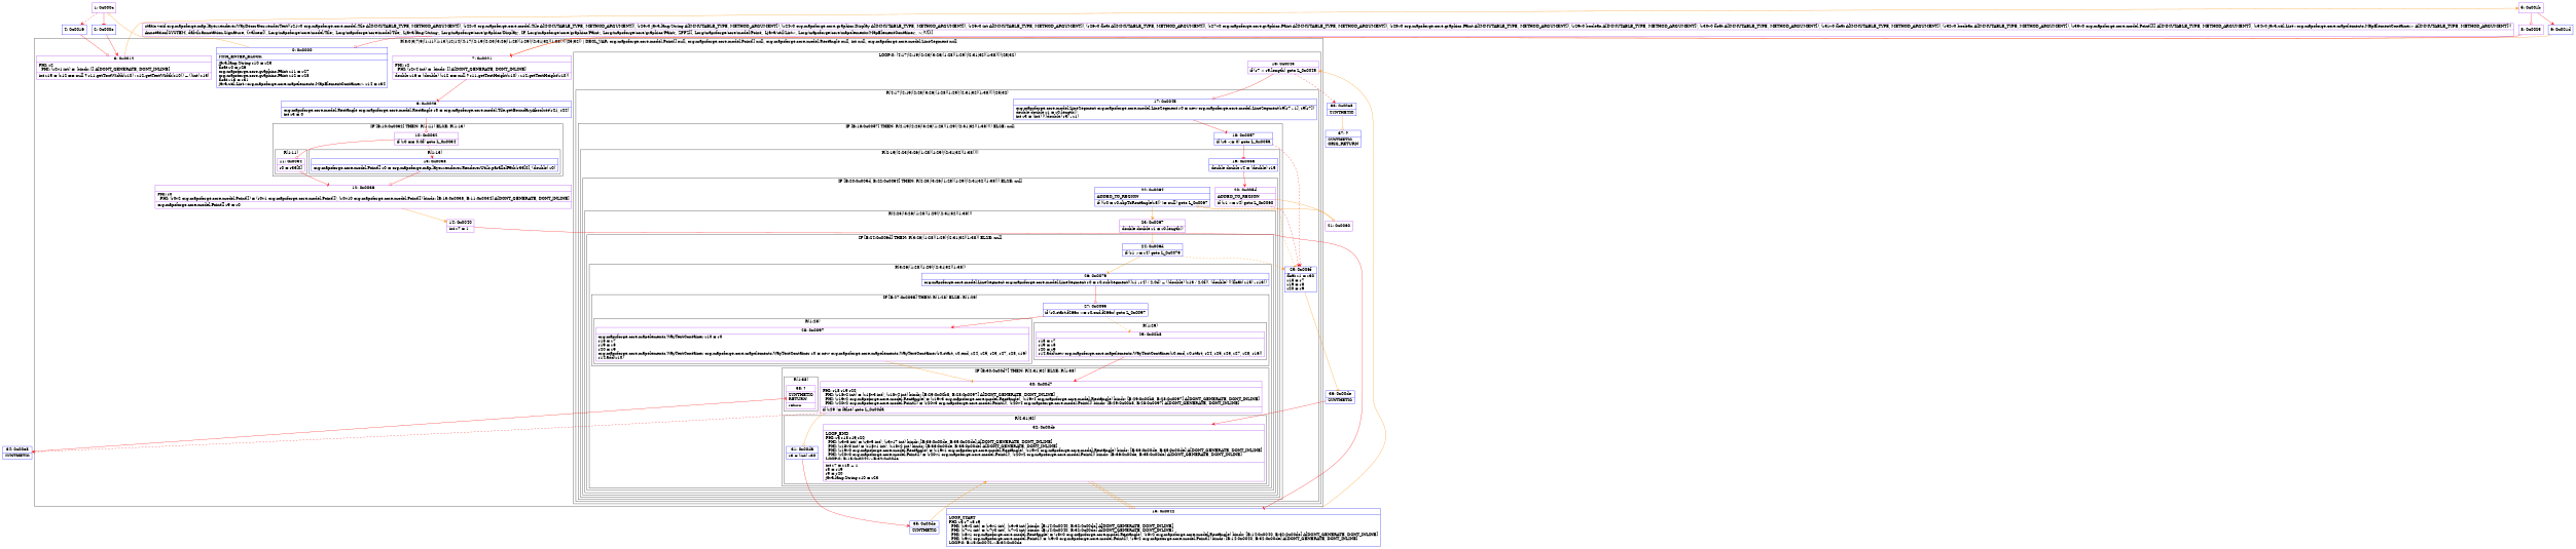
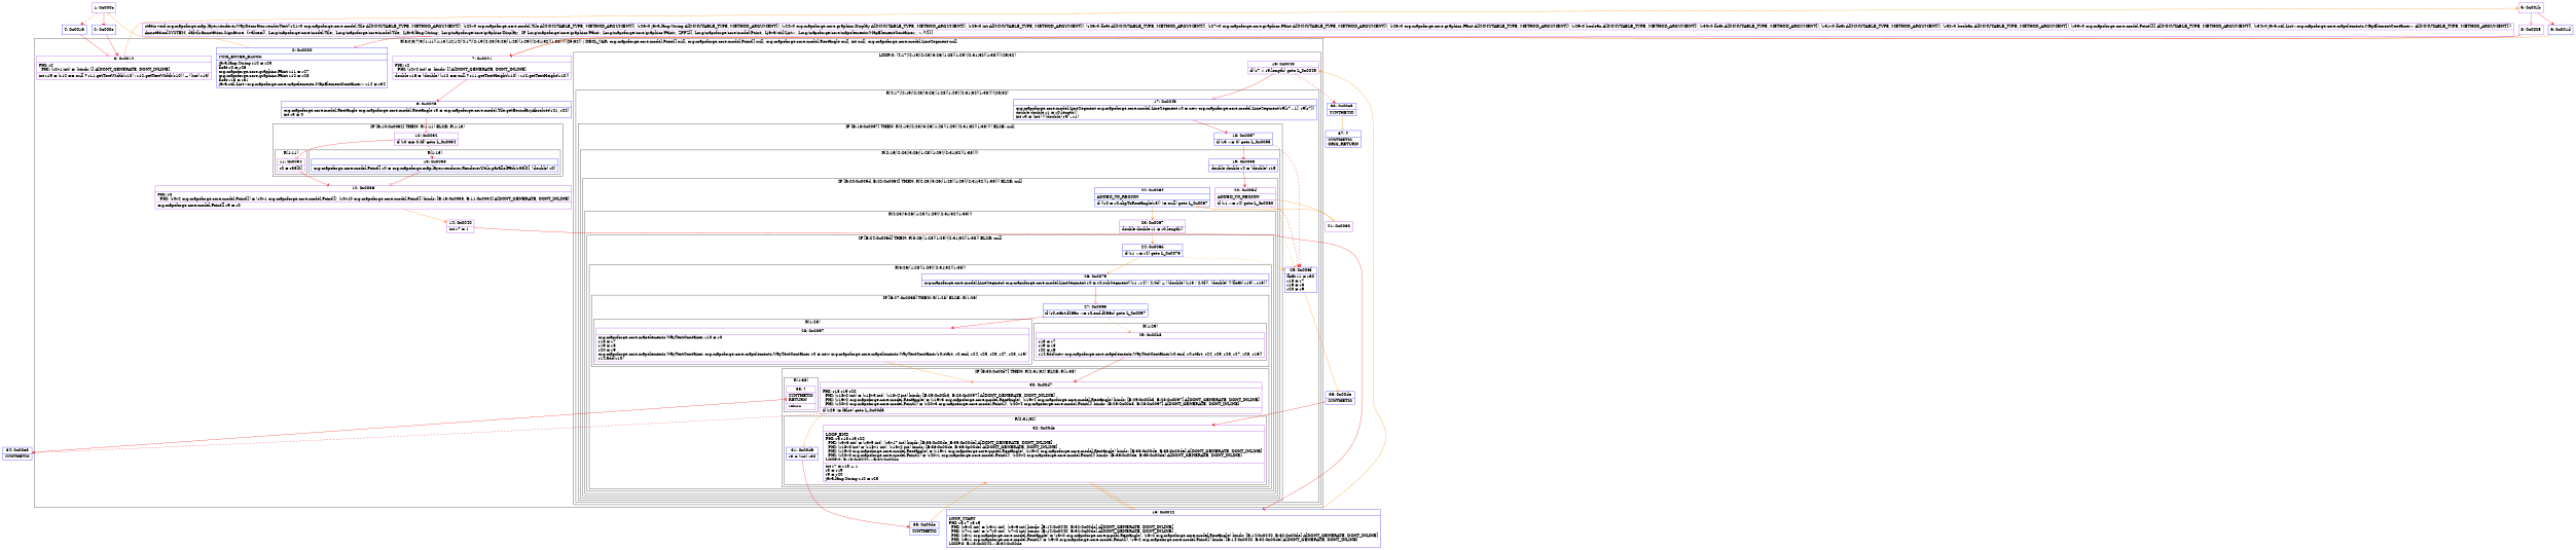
  digraph {
    node [color=blue shape=record]
    edge [arrowhead=vee color=red]
    n1 [color=purple label="{11\:\ 0x0034|r0 = r33[0]\l}"]
    n2 [label="{13\:\ 0x0038|org.mapsforge.core.model.Point[] r0 = org.mapsforge.map.layer.renderer.RendererUtils.parallelPath(r33[0], (double) r0)\l}"]
    n3 [color=purple label="{10\:\ 0x0032|if (r0 == 0.0f) goto L_0x0034\l}"]
    n4 [color=purple label="{28\:\ 0x0097|org.mapsforge.core.mapelements.WayTextContainer r10 = r0\lr18 = r7\lr19 = r8\lr20 = r9\lorg.mapsforge.core.mapelements.WayTextContainer org.mapsforge.core.mapelements.WayTextContainer r0 = new org.mapsforge.core.mapelements.WayTextContainer(r0.start, r0.end, r24, r25, r23, r27, r28, r16)\lr14.add(r10)\l}"]
    n5 [color=purple label="{29\:\ 0x00b8|r18 = r7\lr19 = r8\lr20 = r9\lr14.add(new org.mapsforge.core.mapelements.WayTextContainer(r0.end, r0.start, r24, r25, r23, r27, r28, r16))\l}"]
    n6 [label="{27\:\ 0x0095|if (r0.start.f266x \<= r0.end.f266x) goto L_0x0097\l}"]
    n7 [label="{31\:\ 0x00da|r3 = (int) r30\l}"]
    n8 [color=purple label="{32\:\ 0x00de|LOOP_END\lPHI: r3 r18 r19 r20 \l  PHI: (r3v6 int) = (r3v5 int), (r3v17 int) binds: [B:36:0x00de, B:35:0x00de] A[DONT_GENERATE, DONT_INLINE]\l  PHI: (r18v0 int) = (r18v1 int), (r18v2 int) binds: [B:36:0x00de, B:35:0x00de] A[DONT_GENERATE, DONT_INLINE]\l  PHI: (r19v0 org.mapsforge.core.model.Rectangle) = (r19v1 org.mapsforge.core.model.Rectangle), (r19v2 org.mapsforge.core.model.Rectangle) binds: [B:36:0x00de, B:35:0x00de] A[DONT_GENERATE, DONT_INLINE]\l  PHI: (r20v0 org.mapsforge.core.model.Point[]) = (r20v1 org.mapsforge.core.model.Point[]), (r20v2 org.mapsforge.core.model.Point[]) binds: [B:36:0x00de, B:35:0x00de] A[DONT_GENERATE, DONT_INLINE]\lLOOP:0: B:15:0x0042\-\>B:32:0x00de\l|int r7 = r18 + 1\lr8 = r19\lr9 = r20\ljava.lang.String r10 = r23\l}"]
    n9 [color=purple label="{38\:\ ?|SYNTHETIC\lRETURN\l|return\l}"]
    n10 [color=purple label="{30\:\ 0x00d7|PHI: r18 r19 r20 \l  PHI: (r18v2 int) = (r18v3 int), (r18v4 int) binds: [B:29:0x00b8, B:28:0x0097] A[DONT_GENERATE, DONT_INLINE]\l  PHI: (r19v2 org.mapsforge.core.model.Rectangle) = (r19v3 org.mapsforge.core.model.Rectangle), (r19v4 org.mapsforge.core.model.Rectangle) binds: [B:29:0x00b8, B:28:0x0097] A[DONT_GENERATE, DONT_INLINE]\l  PHI: (r20v2 org.mapsforge.core.model.Point[]) = (r20v3 org.mapsforge.core.model.Point[]), (r20v4 org.mapsforge.core.model.Point[]) binds: [B:29:0x00b8, B:28:0x0097] A[DONT_GENERATE, DONT_INLINE]\l|if (r29 != false) goto L_0x00da\l}"]
    n11 [label="{26\:\ 0x0079|org.mapsforge.core.model.LineSegment org.mapsforge.core.model.LineSegment r0 = r0.subSegment(((r1 \- r4) \/ 2.0d) + ((double) (r13 \/ 2.0f)), (double) (((float) r15) \- r13))\l}"]
    n12 [label="{24\:\ 0x006d|if (r1 \>= r4) goto L_0x0079\l}"]
    n13 [color=purple label="{23\:\ 0x0067|double double r1 = r0.length()\l}"]
    n14 [color=purple label="{20\:\ 0x005d|ADDED_TO_REGION\l|if (r1 \>= r4) goto L_0x0060\l}"]
    n15 [label="{22\:\ 0x0064|ADDED_TO_REGION\l|if ((r0 = r0.clipToRectangle(r8)) != null) goto L_0x0067\l}"]
    n16 [label="{19\:\ 0x005a|double double r4 = (double) r15\l}"]
    n17 [label="{18\:\ 0x0057|if (r3 \<= 0) goto L_0x005a\l}"]
    n18 [label="{17\:\ 0x0045|org.mapsforge.core.model.LineSegment org.mapsforge.core.model.LineSegment r0 = new org.mapsforge.core.model.LineSegment(r9[r7 \- 1], r9[r7])\ldouble double r1 = r0.length()\lint r3 = (int) (((double) r3) \- r1)\l}"]
    n19 [label="{25\:\ 0x006f|float r1 = r30\lr18 = r7\lr19 = r8\lr20 = r9\l}"]
    n20 [color=purple label="{16\:\ 0x0043|if (r7 \< r9.length) goto L_0x0045\l}"]
    n21 [label="{0\:\ 0x0000|MTH_ENTER_BLOCK\l|java.lang.String r10 = r23\lfloat r0 = r26\lorg.mapsforge.core.graphics.Paint r11 = r27\lorg.mapsforge.core.graphics.Paint r12 = r28\lfloat r13 = r31\ljava.util.List\<org.mapsforge.core.mapelements.MapElementContainer\> r14 = r34\l}"]
    n22 [color=purple label="{3\:\ 0x0012|PHI: r2 \l  PHI: (r2v1 int) =  binds: [] A[DONT_GENERATE, DONT_INLINE]\l|int r15 = (r12 == null ? r11.getTextWidth(r10) : r12.getTextWidth(r10)) + ((int) r13)\l}"]
    n23 [color=purple label="{7\:\ 0x0021|PHI: r2 \l  PHI: (r2v4 int) =  binds: [] A[DONT_GENERATE, DONT_INLINE]\l|double r16 = (double) (r12 == null ? r11.getTextHeight(r10) : r12.getTextHeight(r10))\l}"]
    n24 [label="{9\:\ 0x002a|org.mapsforge.core.model.Rectangle org.mapsforge.core.model.Rectangle r8 = org.mapsforge.core.model.Tile.getBoundaryAbsolute(r21, r22)\lint r3 = 0\l}"]
    n25 [color=purple label="{12\:\ 0x0036|PHI: r0 \l  PHI: (r0v2 org.mapsforge.core.model.Point[]) = (r0v1 org.mapsforge.core.model.Point[]), (r0v10 org.mapsforge.core.model.Point[]) binds: [B:13:0x0038, B:11:0x0034] A[DONT_GENERATE, DONT_INLINE]\l|org.mapsforge.core.model.Point[] r9 = r0\l}"]
    n26 [color=purple label="{14\:\ 0x0040|int r7 = 1\l}"]
    n27 [label="{35\:\ 0x00de|SYNTHETIC\l}"]
    n28 [label="{15\:\ 0x0042|LOOP_START\lPHI: r3 r7 r8 r9 \l  PHI: (r3v2 int) = (r3v1 int), (r3v6 int) binds: [B:14:0x0040, B:32:0x00de] A[DONT_GENERATE, DONT_INLINE]\l  PHI: (r7v1 int) = (r7v0 int), (r7v2 int) binds: [B:14:0x0040, B:32:0x00de] A[DONT_GENERATE, DONT_INLINE]\l  PHI: (r8v1 org.mapsforge.core.model.Rectangle) = (r8v0 org.mapsforge.core.model.Rectangle), (r8v2 org.mapsforge.core.model.Rectangle) binds: [B:14:0x0040, B:32:0x00de] A[DONT_GENERATE, DONT_INLINE]\l  PHI: (r9v1 org.mapsforge.core.model.Point[]) = (r9v0 org.mapsforge.core.model.Point[]), (r9v2 org.mapsforge.core.model.Point[]) binds: [B:14:0x0040, B:32:0x00de] A[DONT_GENERATE, DONT_INLINE]\lLOOP:0: B:15:0x0042\-\>B:32:0x00de\l}"]
    n29 [label="{34\:\ 0x00e8|SYNTHETIC\l}"]
    n30 [color=purple label="{21\:\ 0x0060}"]
    n31 [label="{36\:\ 0x00de|SYNTHETIC\l}"]
    n32 [label="{33\:\ 0x00e8|SYNTHETIC\l}"]
    n33 [color=purple label="{1\:\ 0x000c}"]
    n34 [color=purple label="{5\:\ 0x001b}"]
    n35 [label="{2\:\ 0x000e}"]
    n36 [label="{4\:\ 0x0016}"]
    n37 [label="{6\:\ 0x001d}"]
    n38 [color=purple label="{8\:\ 0x0025}"]
    n39 [label="{37\:\ ?|SYNTHETIC\lORIG_RETURN\l}"]
    n40 [color=purple label="{static void org.mapsforge.map.layer.renderer.WayDecorator.renderText((r21v0 org.mapsforge.core.model.Tile A[IMMUTABLE_TYPE, METHOD_ARGUMENT]), (r22v0 org.mapsforge.core.model.Tile A[IMMUTABLE_TYPE, METHOD_ARGUMENT]), (r23v0 java.lang.String A[IMMUTABLE_TYPE, METHOD_ARGUMENT]), (r24v0 org.mapsforge.core.graphics.Display A[IMMUTABLE_TYPE, METHOD_ARGUMENT]), (r25v0 int A[IMMUTABLE_TYPE, METHOD_ARGUMENT]), (r26v0 float A[IMMUTABLE_TYPE, METHOD_ARGUMENT]), (r27v0 org.mapsforge.core.graphics.Paint A[IMMUTABLE_TYPE, METHOD_ARGUMENT]), (r28v0 org.mapsforge.core.graphics.Paint A[IMMUTABLE_TYPE, METHOD_ARGUMENT]), (r29v0 boolean A[IMMUTABLE_TYPE, METHOD_ARGUMENT]), (r30v0 float A[IMMUTABLE_TYPE, METHOD_ARGUMENT]), (r31v0 float A[IMMUTABLE_TYPE, METHOD_ARGUMENT]), (r32v0 boolean A[IMMUTABLE_TYPE, METHOD_ARGUMENT]), (r33v0 org.mapsforge.core.model.Point[][] A[IMMUTABLE_TYPE, METHOD_ARGUMENT]), (r34v0 java.util.List\<org.mapsforge.core.mapelements.MapElementContainer\> A[IMMUTABLE_TYPE, METHOD_ARGUMENT]))  | Annotation[SYSTEM, dalvik.annotation.Signature, \{value=[(, Lorg\/mapsforge\/core\/model\/Tile;, Lorg\/mapsforge\/core\/model\/Tile;, Ljava\/lang\/String;, Lorg\/mapsforge\/core\/graphics\/Display;, IF, Lorg\/mapsforge\/core\/graphics\/Paint;, Lorg\/mapsforge\/core\/graphics\/Paint;, ZFFZ[[, Lorg\/mapsforge\/core\/model\/Point;, Ljava\/util\/List\<, Lorg\/mapsforge\/core\/mapelements\/MapElementContainer;, \>;)V]\}]\l}"]
    subgraph cluster_1 {
      label="R(8:0|3|7|9|(1:11)(1:13)|12|14|(4:17|(2:19|(2:23|(3:26|(1:28)(1:29)|(2:31|32)(1:38))))|25|32)) | DECL_VAR: org.mapsforge.core.model.Point[] null, org.mapsforge.core.model.Point[] null, org.mapsforge.core.model.Rectangle null, int null, org.mapsforge.core.model.LineSegment null\l"
      n21
      n22
      n23
      n24
      n25
      n26
      subgraph cluster_2 {
        label="IF [B:10:0x0032] THEN: R(1:11) ELSE: R(1:13)"
        n3
        subgraph cluster_3 {
          label="R(1:11)"
          n1
        }
        subgraph cluster_4 {
          label="R(1:13)"
          n2
        }
      }
      subgraph cluster_5 {
        label="LOOP:0: (4:17|(2:19|(2:23|(3:26|(1:28)(1:29)|(2:31|32)(1:38))))|25|32)"
        n20
        subgraph cluster_6 {
          label="R(4:17|(2:19|(2:23|(3:26|(1:28)(1:29)|(2:31|32)(1:38))))|25|32)"
          n18
          n19
          subgraph cluster_7 {
            label="IF [B:18:0x0057] THEN: R(2:19|(2:23|(3:26|(1:28)(1:29)|(2:31|32)(1:38)))) ELSE: null"
            n17
            subgraph cluster_8 {
              label="R(2:19|(2:23|(3:26|(1:28)(1:29)|(2:31|32)(1:38))))"
              n16
              subgraph cluster_9 {
                label="IF [B:20:0x005d, B:22:0x0064] THEN: R(2:23|(3:26|(1:28)(1:29)|(2:31|32)(1:38))) ELSE: null"
                n14
                n15
                subgraph cluster_10 {
                  label="R(2:23|(3:26|(1:28)(1:29)|(2:31|32)(1:38)))"
                  n13
                  subgraph cluster_11 {
                    label="IF [B:24:0x006d] THEN: R(3:26|(1:28)(1:29)|(2:31|32)(1:38)) ELSE: null"
                    n12
                    subgraph cluster_12 {
                      label="R(3:26|(1:28)(1:29)|(2:31|32)(1:38))"
                      n11
                      subgraph cluster_13 {
                        label="IF [B:27:0x0095] THEN: R(1:28) ELSE: R(1:29)"
                        n6
                        subgraph cluster_14 {
                          label="R(1:28)"
                          n4
                        }
                        subgraph cluster_15 {
                          label="R(1:29)"
                          n5
                        }
                      }
                      subgraph cluster_16 {
                        label="IF [B:30:0x00d7] THEN: R(2:31|32) ELSE: R(1:38)"
                        n10
                        subgraph cluster_17 {
                          label="R(2:31|32)"
                          n7
                          n8
                        }
                        subgraph cluster_18 {
                          label="R(1:38)"
                          n9
                        }
                      }
                    }
                  }
                }
              }
            }
          }
        }
      }
    }
    n1 -> n25 [arrowhead=tee]
    n2 -> n25 [arrowhead=odot]
    n3 -> n1 [arrowhead=odot]
    n3 -> n2 [style=dashed]
    n4 -> n10 [arrowhead=tee color=darkorange]
    n5 -> n10
    n6 -> n4
    n6 -> n5 [arrowhead=tee color=darkorange style=dashed]
    n7 -> n27
    n8 -> n28 [arrowhead=odot color=darkorange]
    n8 -> n28 [arrowhead=odot color=darkorange]
    n10 -> n7 [arrowhead=odot color=darkorange]
    n10 -> n29 [style=dashed]
    n11 -> n6 [arrowhead=odot]
    n12 -> n11 [arrowhead=tee color=darkorange]
    n12 -> n19 [color=darkorange style=dashed]
-   n13 -> n12 [arrowhead=odot color=darkorange]
+   n13 -> n12 [color=darkorange]
    n14 -> n19 [style=dashed]
    n14 -> n30 [arrowhead=odot color=darkorange]
    n15 -> n13 [color=darkorange]
    n15 -> n19 [arrowhead=tee color=darkorange style=dashed]
    n16 -> n14
    n17 -> n16 [arrowhead=tee]
    n17 -> n19 [style=dashed]
    n18 -> n17 [arrowhead=tee]
    n19 -> n31 [arrowhead=tee color=darkorange]
    n20 -> n18 [arrowhead=odot]
    n20 -> n32 [style=dashed]
    n21 -> n33 [arrowhead=odot color=darkorange]
    n22 -> n34 [color=darkorange]
    n23 -> n24 [arrowhead=tee]
    n24 -> n3 [arrowhead=odot]
    n25 -> n26 [color=darkorange]
    n26 -> n28 [arrowhead=tee]
    n27 -> n8 [color=darkorange]
    n28 -> n20 [color=darkorange]
    n29 -> n9 [arrowhead=tee]
    n30 -> n15 [arrowhead=odot color=darkorange]
    n31 -> n8
    n32 -> n39 [arrowhead=odot color=darkorange]
    n33 -> n35 [arrowhead=tee]
    n33 -> n36 [style=dashed]
    n34 -> n37
    n34 -> n38 [arrowhead=odot]
    n35 -> n22
    n36 -> n22 [arrowhead=odot]
    n37 -> n23 [arrowhead=tee color=darkorange]
    n38 -> n23 [arrowhead=tee]
    n40 -> n21 [arrowhead=odot]
  }
